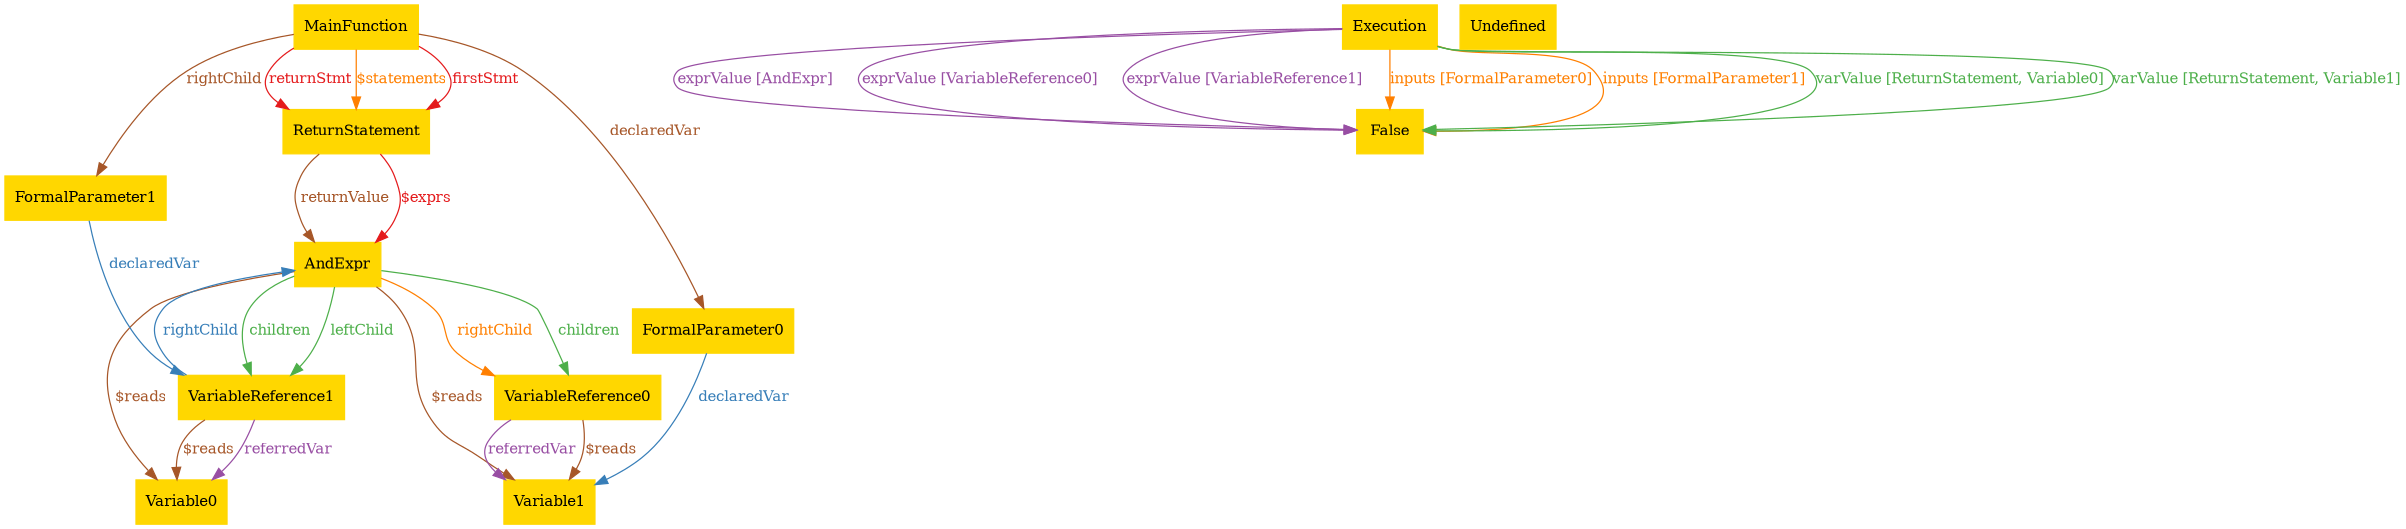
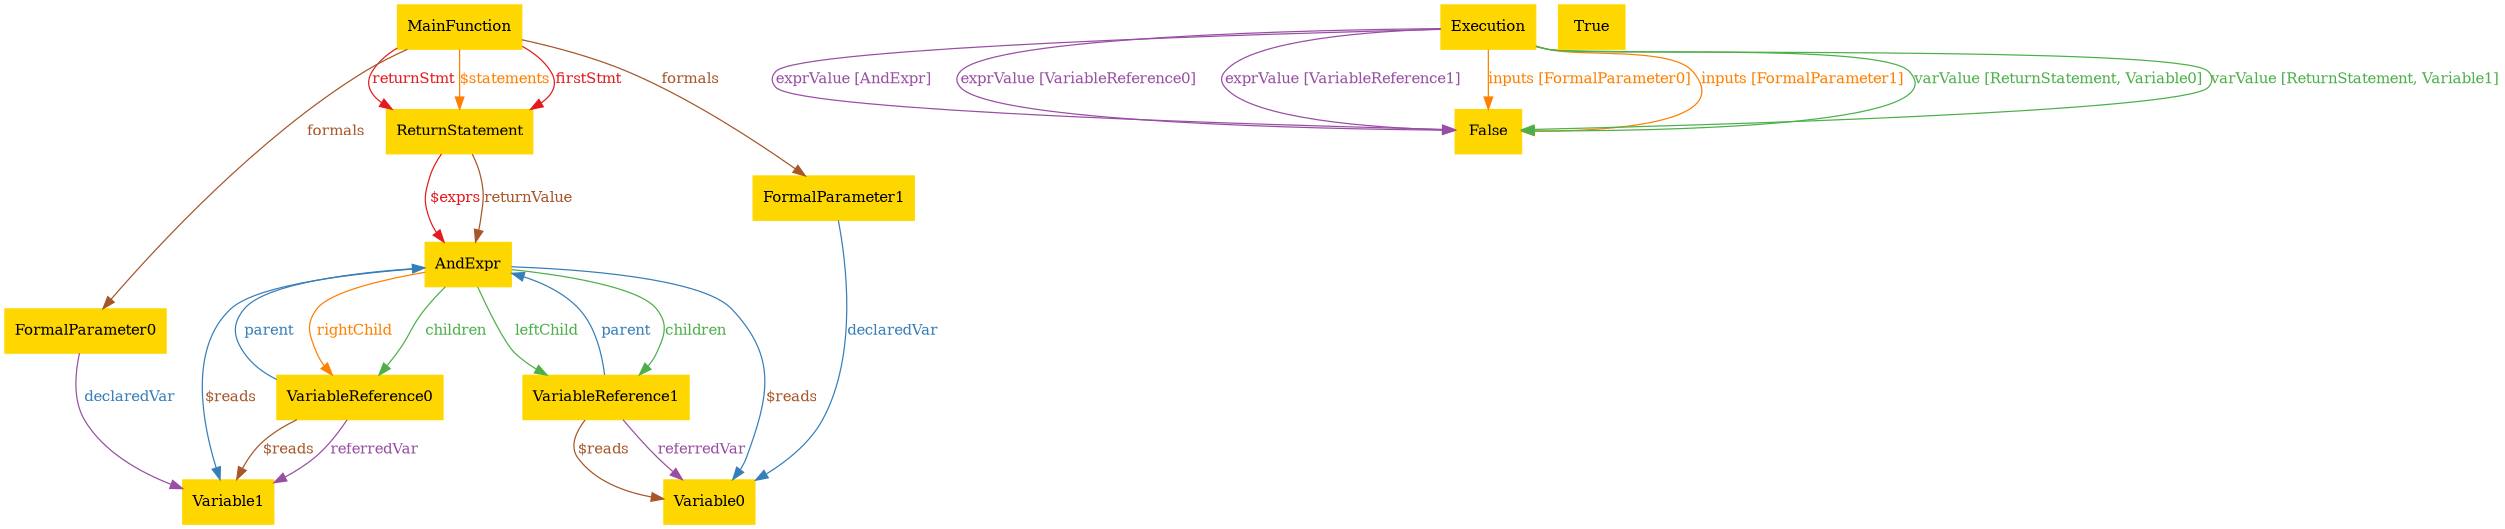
  digraph {
    fontsize=12
    rankdir=TB
    node [color="#ffd700" fontcolor="#000000" fontsize=12 shape=box style="filled, solid"]
    edge [color="#a65628" dir=forward fontcolor="#a65628" fontsize=12 style=solid uuid="<MainFunction, ReturnStatement>" weight=1]
    n1 [label=ReturnStatement uuid=ReturnStatement]
    n2 [label=AndExpr uuid=AndExpr]
    n3 [label=Variable0 uuid=Variable0]
    n4 [label=Variable1 uuid=Variable1]
    n5 [label=VariableReference0 uuid=VariableReference0]
    n6 [label=VariableReference1 uuid=VariableReference1]
    n7 [label=MainFunction uuid=MainFunction]
    n8 [label=FormalParameter0 uuid=FormalParameter0]
    n9 [label=FormalParameter1 uuid=FormalParameter1]
    n10 [label=Execution uuid=Execution]
    n11 [label=False uuid=False]
-   n12 [label=Undefined uuid=Undefined]
+   n13 [label=True uuid=True]
    n1 -> n2 [color="#e41a1c" fontcolor="#e41a1c" label="$exprs" uuid="<ReturnStatement, AndExpr>"]
    n1 -> n2 [label=returnValue uuid="<ReturnStatement, AndExpr>"]
-   n2 -> n3 [label="$reads" uuid="<AndExpr, Variable0>"]
-   n2 -> n4 [label="$reads" uuid="<AndExpr, Variable1>"]
+   n2 -> n3 [color="#377eb8" label="$reads" uuid="<AndExpr, Variable0>"]
+   n2 -> n4 [color="#377eb8" label="$reads" uuid="<AndExpr, Variable1>"]
    n2 -> n5 [color="#4daf4a" fontcolor="#4daf4a" label=children uuid="<AndExpr, VariableReference0>"]
+   n2 -> n5 [color="#377eb8" dir=back fontcolor="#377eb8" label=parent uuid="<VariableReference0, AndExpr>"]
    n2 -> n5 [color="#ff7f00" fontcolor="#ff7f00" label=rightChild uuid="<AndExpr, VariableReference0>"]
    n2 -> n6 [color="#4daf4a" fontcolor="#4daf4a" label=children uuid="<AndExpr, VariableReference1>"]
    n2 -> n6 [color="#4daf4a" fontcolor="#4daf4a" label=leftChild uuid="<AndExpr, VariableReference1>"]
-   n2 -> n6 [color="#377eb8" dir=back fontcolor="#377eb8" label=rightChild uuid="<VariableReference1, AndExpr>"]
+   n2 -> n6 [color="#377eb8" dir=back fontcolor="#377eb8" label=parent uuid="<VariableReference1, AndExpr>"]
    n5 -> n4 [label="$reads" uuid="<VariableReference0, Variable1>"]
    n5 -> n4 [color="#984ea3" fontcolor="#984ea3" label=referredVar uuid="<VariableReference0, Variable1>"]
    n6 -> n3 [label="$reads" uuid="<VariableReference1, Variable0>"]
    n6 -> n3 [color="#984ea3" fontcolor="#984ea3" label=referredVar uuid="<VariableReference1, Variable0>"]
    n7 -> n1 [color="#ff7f00" fontcolor="#ff7f00" label="$statements"]
    n7 -> n1 [color="#e41a1c" fontcolor="#e41a1c" label=firstStmt]
    n7 -> n1 [color="#e41a1c" fontcolor="#e41a1c" label=returnStmt]
-   n7 -> n8 [label=declaredVar uuid="<MainFunction, FormalParameter0>"]
-   n7 -> n9 [label=rightChild uuid="<MainFunction, FormalParameter1>"]
-   n8 -> n4 [color="#377eb8" fontcolor="#377eb8" label=declaredVar uuid="<FormalParameter0, Variable1>"]
-   n9 -> n6 [color="#377eb8" fontcolor="#377eb8" label=declaredVar uuid="<FormalParameter1, Variable0>"]
+   n7 -> n8 [label=formals uuid="<MainFunction, FormalParameter0>"]
+   n7 -> n9 [label=formals uuid="<MainFunction, FormalParameter1>"]
+   n8 -> n4 [color="#984ea3" fontcolor="#377eb8" label=declaredVar uuid="<FormalParameter0, Variable1>"]
+   n9 -> n3 [color="#377eb8" fontcolor="#377eb8" label=declaredVar uuid="<FormalParameter1, Variable0>"]
    n10 -> n11 [color="#984ea3" fontcolor="#984ea3" label="exprValue [AndExpr]" uuid="<Execution, AndExpr, False>"]
    n10 -> n11 [color="#984ea3" fontcolor="#984ea3" label="exprValue [VariableReference0]" uuid="<Execution, VariableReference0, False>"]
    n10 -> n11 [color="#984ea3" fontcolor="#984ea3" label="exprValue [VariableReference1]" uuid="<Execution, VariableReference1, False>"]
    n10 -> n11 [color="#ff7f00" fontcolor="#ff7f00" label="inputs [FormalParameter0]" uuid="<Execution, FormalParameter0, False>"]
    n10 -> n11 [color="#ff7f00" fontcolor="#ff7f00" label="inputs [FormalParameter1]" uuid="<Execution, FormalParameter1, False>"]
    n10 -> n11 [color="#4daf4a" fontcolor="#4daf4a" label="varValue [ReturnStatement, Variable0]" uuid="<Execution, ReturnStatement, Variable0, False>"]
    n10 -> n11 [color="#4daf4a" fontcolor="#4daf4a" label="varValue [ReturnStatement, Variable1]" uuid="<Execution, ReturnStatement, Variable1, False>"]
  }
